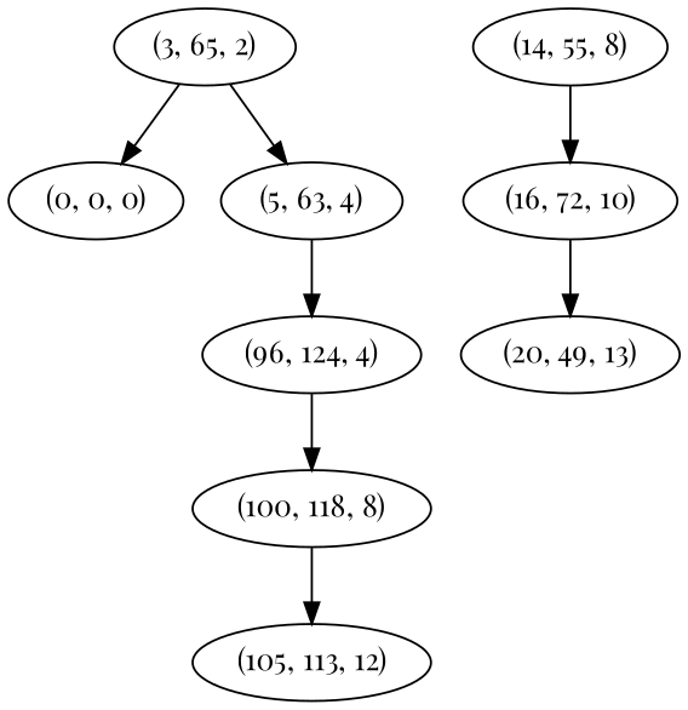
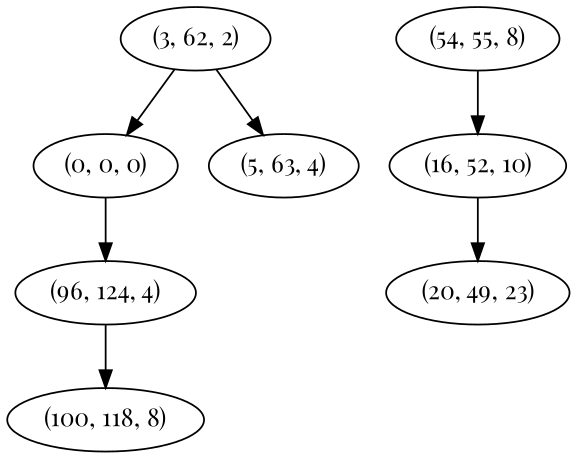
  digraph {
    fontname="Playfair Display"
    node [fontname="Playfair Display"]
    edge [fontname="Playfair Display"]
    "(0, 0, 0)"
    "(96, 124, 4)"
-   "(3, 65, 2)"
+   "(3, 65, 2)" [label="(3, 62, 2)"]
    n4 [label="(5, 63, 4)"]
    "(100, 118, 8)"
-   "(14, 55, 8)"
-   "(16, 52, 10)" [label="(16, 72, 10)"]
-   "(20, 49, 13)"
-   "(105, 113, 12)"
-   n4 -> "(96, 124, 4)"
+   "(14, 55, 8)" [label="(54, 55, 8)"]
+   "(16, 52, 10)"
+   "(20, 49, 13)" [label="(20, 49, 23)"]
+   "(0, 0, 0)" -> "(96, 124, 4)"
    "(96, 124, 4)" -> "(100, 118, 8)"
    "(3, 65, 2)" -> "(0, 0, 0)"
    "(3, 65, 2)" -> n4
-   "(100, 118, 8)" -> "(105, 113, 12)"
    "(14, 55, 8)" -> "(16, 52, 10)"
    "(16, 52, 10)" -> "(20, 49, 13)"
  }
